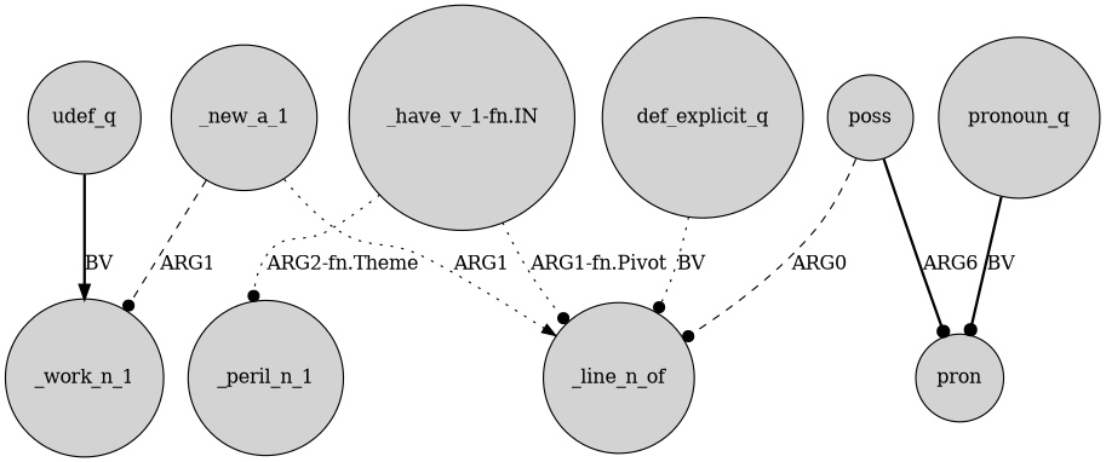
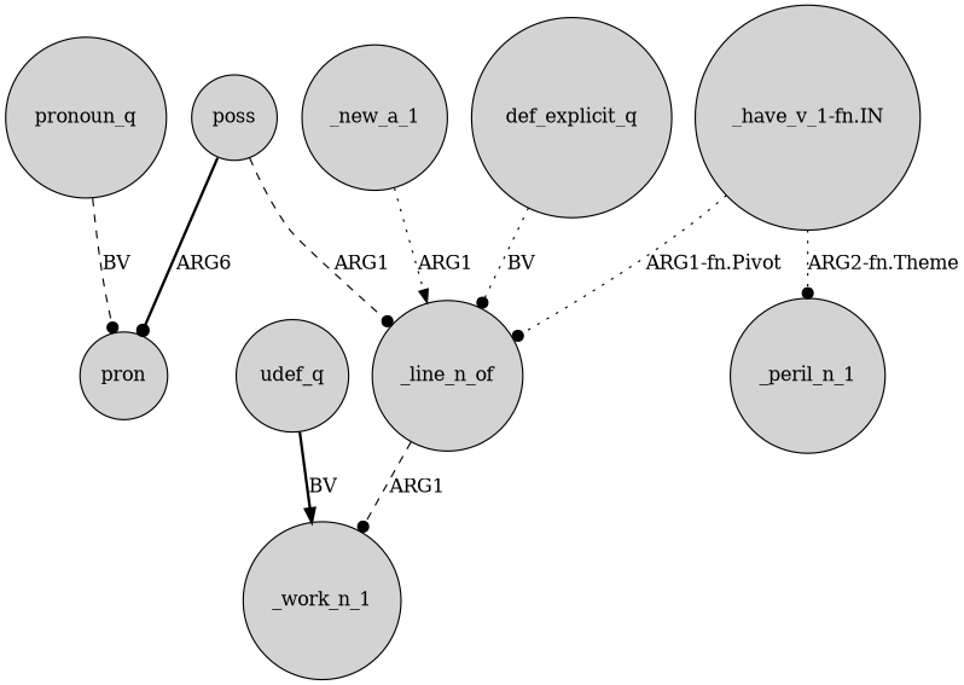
  digraph {
    node [shape=circle style=filled]
    edge [arrowhead=dot style=dotted]
    _new_a_1
    _line_n_of
    _work_n_1
    poss
    pron
    "_have_v_1-fn.IN"
    _peril_n_1
    udef_q
    def_explicit_q
    pronoun_q
    _new_a_1 -> _line_n_of [arrowhead=normal label=ARG1]
-   _new_a_1 -> _work_n_1 [label=ARG1 style=dashed]
-   poss -> _line_n_of [label=ARG0 style=dashed]
+   _line_n_of -> _work_n_1 [label=ARG1 style=dashed]
+   poss -> _line_n_of [label=ARG1 style=dashed]
    poss -> pron [label=ARG6 style=bold]
    "_have_v_1-fn.IN" -> _line_n_of [label="ARG1-fn.Pivot"]
    "_have_v_1-fn.IN" -> _peril_n_1 [label="ARG2-fn.Theme"]
    udef_q -> _work_n_1 [arrowhead=normal label=BV style=bold]
    def_explicit_q -> _line_n_of [label=BV]
-   pronoun_q -> pron [label=BV style=bold]
+   pronoun_q -> pron [label=BV style=dashed]
  }
